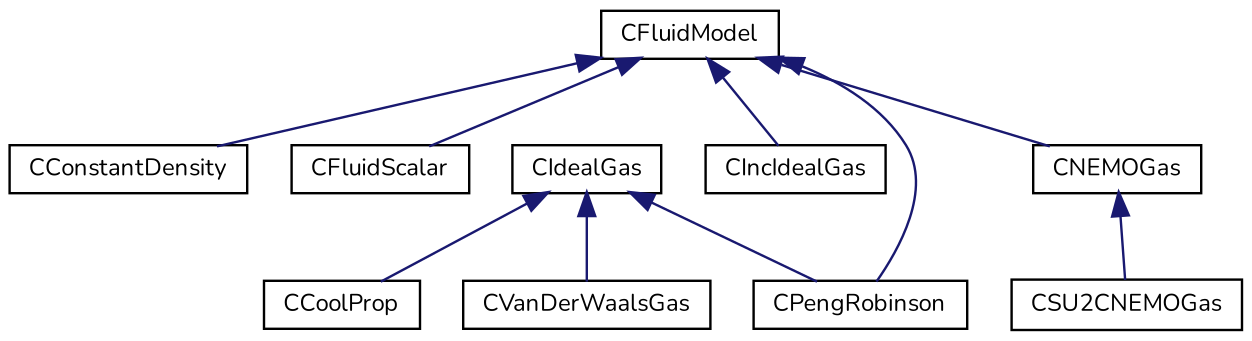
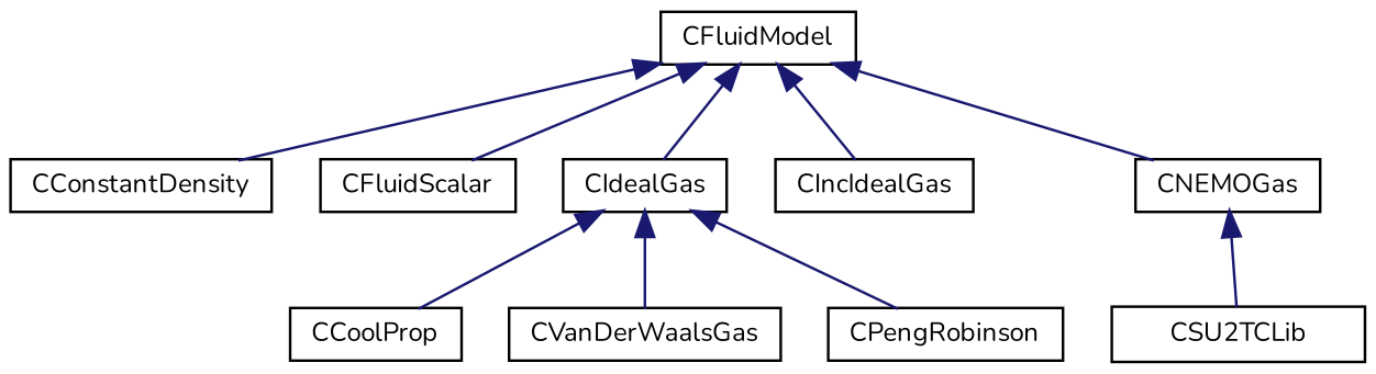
  digraph {
    fontname=Nunito
    rankdir=TB
    node [color=black fillcolor=white fontname=Nunito fontsize=10 shape=record style=filled]
    edge [color=midnightblue dir=back fontname=Nunito fontsize=10 labelfontname=Helvetica labelfontsize=10 style=solid]
    n1 [height=0.2 label=CFluidModel width=0.4]
    n2 [height=0.2 label=CConstantDensity width=0.4]
    n3 [height=0.2 label=CFluidScalar width=0.4]
    n4 [height=0.2 label=CIdealGas width=0.4]
    n5 [height=0.2 label=CIncIdealGas width=0.4]
    n6 [height=0.2 label=CNEMOGas width=0.4]
    n7 [height=0.2 label=CCoolProp width=0.4]
    n8 [height=0.2 label=CPengRobinson width=0.4]
    n9 [height=0.2 label=CVanDerWaalsGas width=0.4]
-   n10 [height=0.2 label=CSU2CNEMOGas width=0.4]
+   n10 [height=0.2 label=CSU2TCLib width=0.4]
    n1 -> n2
    n1 -> n3
-   n1 -> n8
+   n1 -> n4
    n1 -> n5
    n1 -> n6
    n4 -> n7
    n4 -> n8
    n4 -> n9
    n6 -> n10
  }
